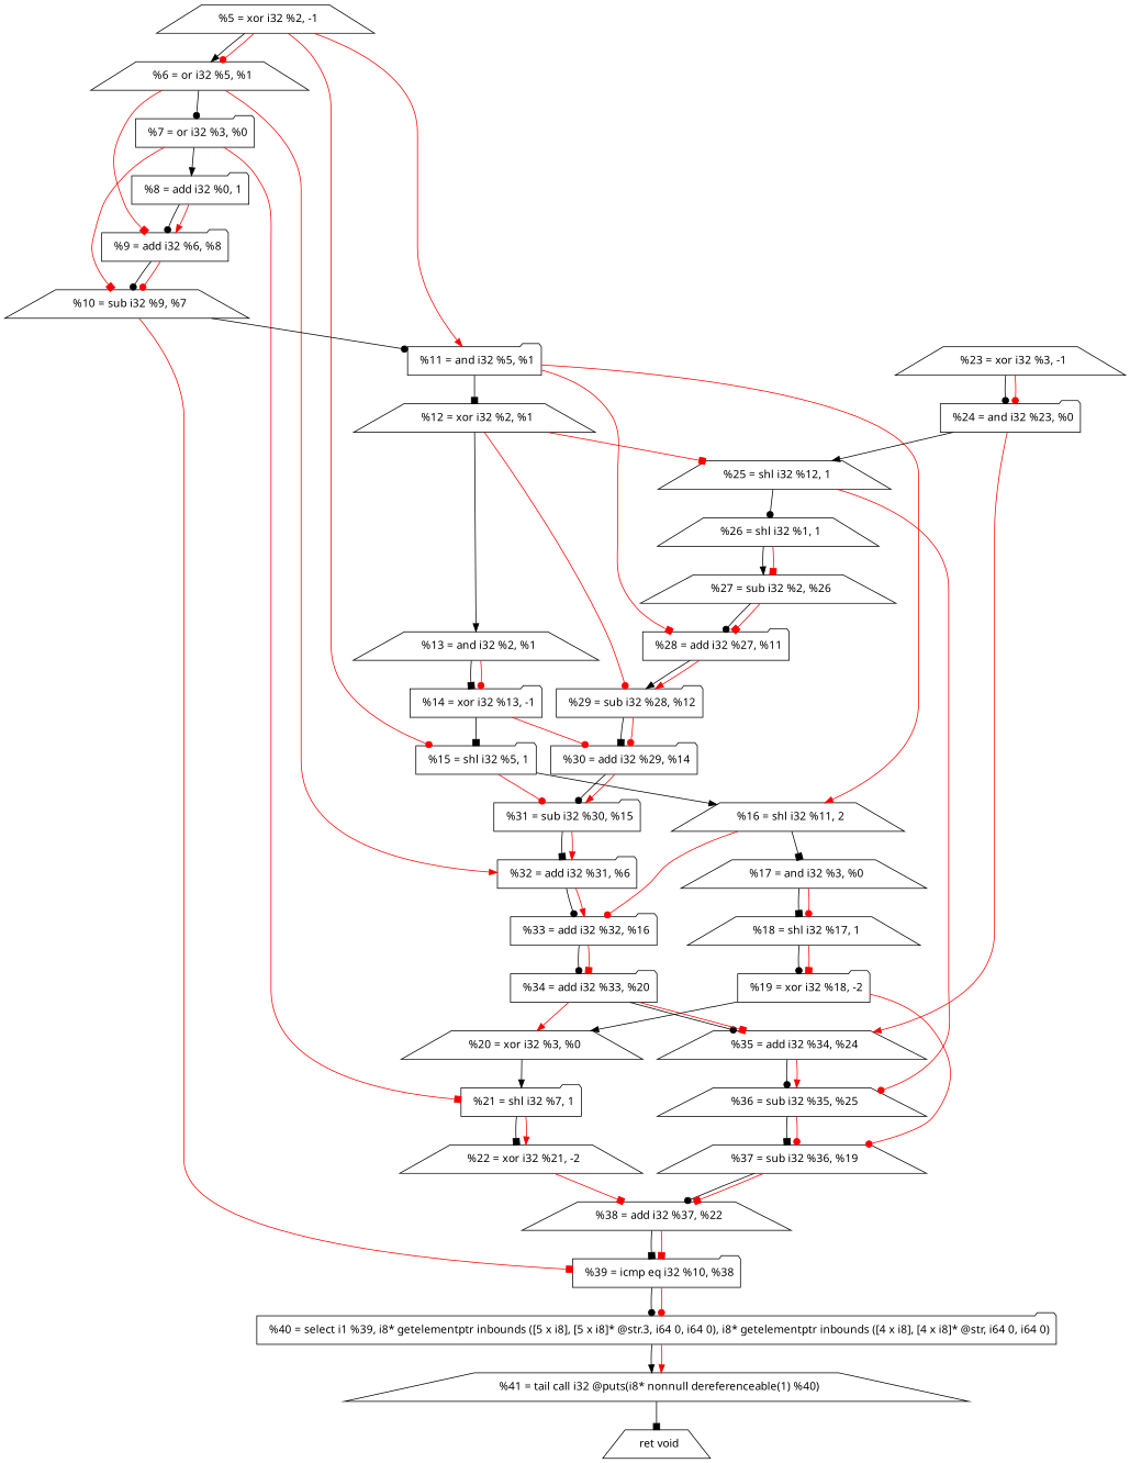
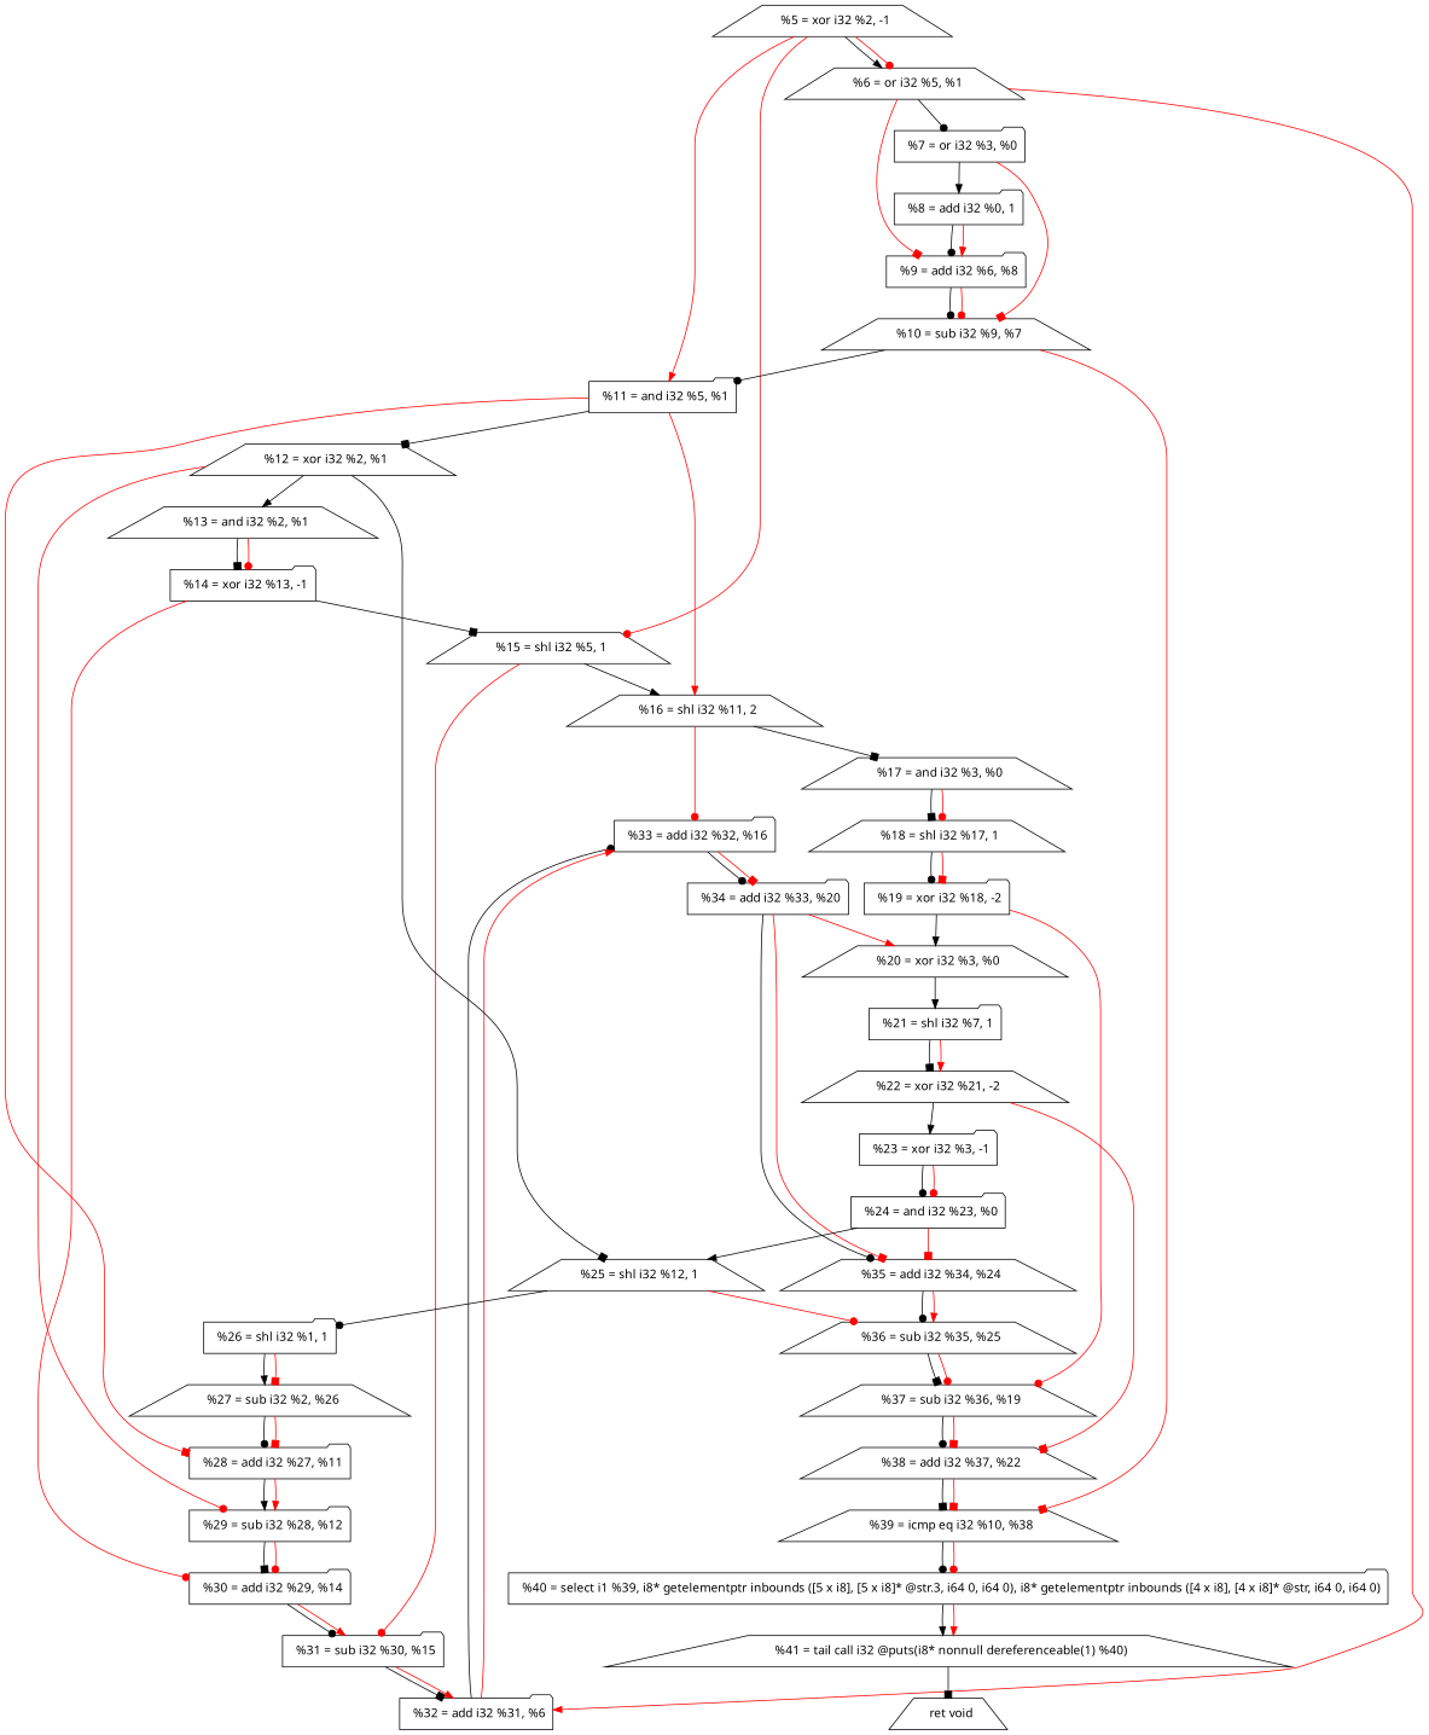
  digraph {
    fontname="Noto Sans"
    node [fontname="Noto Sans" shape=folder]
    edge [arrowhead=dot fontname="Noto Sans" color=red]
    n1 [label="  %5 = xor i32 %2, -1" shape=trapezium]
    n2 [label="  %6 = or i32 %5, %1" shape=trapezium]
    n3 [label="  %11 = and i32 %5, %1"]
-   n4 [label="  %15 = shl i32 %5, 1"]
+   n4 [label="  %15 = shl i32 %5, 1" shape=trapezium]
    n5 [label="  %7 = or i32 %3, %0"]
    n6 [label="  %9 = add i32 %6, %8"]
    n7 [label="  %32 = add i32 %31, %6"]
    n8 [label="  %12 = xor i32 %2, %1" shape=trapezium]
    n9 [label="  %16 = shl i32 %11, 2" shape=trapezium]
    n10 [label="  %28 = add i32 %27, %11"]
    n11 [label="  %31 = sub i32 %30, %15"]
    n12 [label="  %8 = add i32 %0, 1"]
    n13 [label="  %10 = sub i32 %9, %7" shape=trapezium]
    n14 [label="  %21 = shl i32 %7, 1"]
    n15 [label="  %33 = add i32 %32, %16"]
-   n16 [label="  %39 = icmp eq i32 %10, %38"]
+   n16 [label="  %39 = icmp eq i32 %10, %38" shape=trapezium]
    n17 [label="  %22 = xor i32 %21, -2" shape=trapezium]
    n18 [label="  %40 = select i1 %39, i8* getelementptr inbounds ([5 x i8], [5 x i8]* @str.3, i64 0, i64 0), i8* getelementptr inbounds ([4 x i8], [4 x i8]* @str, i64 0, i64 0)"]
    n19 [label="  %13 = and i32 %2, %1" shape=trapezium]
    n20 [label="  %25 = shl i32 %12, 1" shape=trapezium]
    n21 [label="  %29 = sub i32 %28, %12"]
    n22 [label="  %17 = and i32 %3, %0" shape=trapezium]
    n23 [label="  %14 = xor i32 %13, -1"]
-   n24 [label="  %26 = shl i32 %1, 1" shape=trapezium]
+   n24 [label="  %26 = shl i32 %1, 1"]
    n25 [label="  %36 = sub i32 %35, %25" shape=trapezium]
    n26 [label="  %30 = add i32 %29, %14"]
    n27 [label="  %18 = shl i32 %17, 1" shape=trapezium]
    n28 [label="  %34 = add i32 %33, %20"]
    n29 [label="  %19 = xor i32 %18, -2"]
    n30 [label="  %20 = xor i32 %3, %0" shape=trapezium]
    n31 [label="  %37 = sub i32 %36, %19" shape=trapezium]
    n32 [label="  %38 = add i32 %37, %22" shape=trapezium]
    n33 [label="  %35 = add i32 %34, %24" shape=trapezium]
-   n34 [label="  %23 = xor i32 %3, -1" shape=trapezium]
+   n34 [label="  %23 = xor i32 %3, -1"]
    n35 [label="  %24 = and i32 %23, %0"]
    n36 [label="  %27 = sub i32 %2, %26" shape=trapezium]
    n37 [label="  %41 = tail call i32 @puts(i8* nonnull dereferenceable(1) %40)" shape=trapezium]
    n38 [label="  ret void" shape=trapezium]
    n1 -> n2 [arrowhead=normal color=""]
    n1 -> n2
    n1 -> n3 [arrowhead=normal]
    n1 -> n4
    n2 -> n5 [color=""]
    n2 -> n6 [arrowhead=box]
    n2 -> n7 [arrowhead=normal]
    n3 -> n8 [arrowhead=box color=""]
    n3 -> n9 [arrowhead=normal]
    n3 -> n10 [arrowhead=box]
    n4 -> n9 [arrowhead=normal color=""]
    n4 -> n11
    n5 -> n12 [arrowhead=normal color=""]
    n5 -> n13 [arrowhead=box]
-   n5 -> n14 [arrowhead=box]
    n6 -> n13 [color=""]
    n6 -> n13
    n7 -> n15 [color=""]
    n7 -> n15 [arrowhead=normal]
    n8 -> n19 [arrowhead=normal color=""]
-   n8 -> n20 [arrowhead=box]
+   n8 -> n20 [arrowhead=box color=black]
    n8 -> n21
    n9 -> n15
    n9 -> n22 [arrowhead=box color=""]
    n10 -> n21 [arrowhead=normal color=""]
    n10 -> n21 [arrowhead=normal]
    n11 -> n7 [arrowhead=box color=""]
    n11 -> n7 [arrowhead=normal]
    n12 -> n6 [color=""]
    n12 -> n6 [arrowhead=normal]
    n13 -> n3 [color=""]
    n13 -> n16 [arrowhead=box]
    n14 -> n17 [arrowhead=box color=""]
    n14 -> n17 [arrowhead=normal]
    n15 -> n28 [color=""]
    n15 -> n28 [arrowhead=box]
    n16 -> n18 [color=""]
    n16 -> n18
    n17 -> n32 [arrowhead=box]
+   n17 -> n34 [arrowhead=normal color=""]
    n18 -> n37 [arrowhead=normal color=""]
    n18 -> n37 [arrowhead=normal]
    n19 -> n23 [arrowhead=box color=""]
    n19 -> n23
    n20 -> n24 [color=""]
    n20 -> n25
    n21 -> n26 [arrowhead=box color=""]
    n21 -> n26
    n22 -> n27 [arrowhead=box color=""]
    n22 -> n27
    n23 -> n4 [arrowhead=box color=""]
    n23 -> n26
    n24 -> n36 [arrowhead=normal color=""]
    n24 -> n36 [arrowhead=box]
    n25 -> n31 [arrowhead=box color=""]
    n25 -> n31
    n26 -> n11 [color=""]
    n26 -> n11 [arrowhead=normal]
    n27 -> n29 [color=""]
    n27 -> n29 [arrowhead=box]
    n28 -> n30 [arrowhead=normal]
    n28 -> n33 [color=""]
    n28 -> n33 [arrowhead=box]
    n29 -> n30 [arrowhead=normal color=""]
    n29 -> n31
    n30 -> n14 [arrowhead=normal color=""]
    n31 -> n32 [color=""]
    n31 -> n32 [arrowhead=box]
    n32 -> n16 [arrowhead=box color=""]
    n32 -> n16 [arrowhead=box]
    n33 -> n25 [color=""]
    n33 -> n25 [arrowhead=normal]
    n34 -> n35 [color=""]
    n34 -> n35
    n35 -> n20 [arrowhead=normal color=""]
-   n35 -> n33 [arrowhead=normal]
+   n35 -> n33 [arrowhead=box]
    n36 -> n10 [color=""]
    n36 -> n10 [arrowhead=box]
    n37 -> n38 [arrowhead=box color=""]
  }
